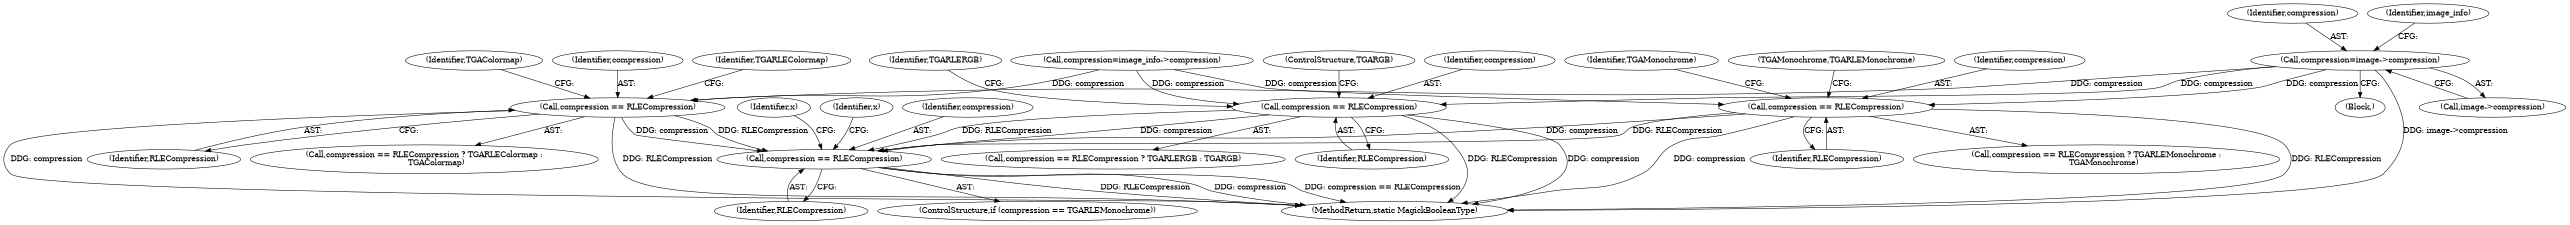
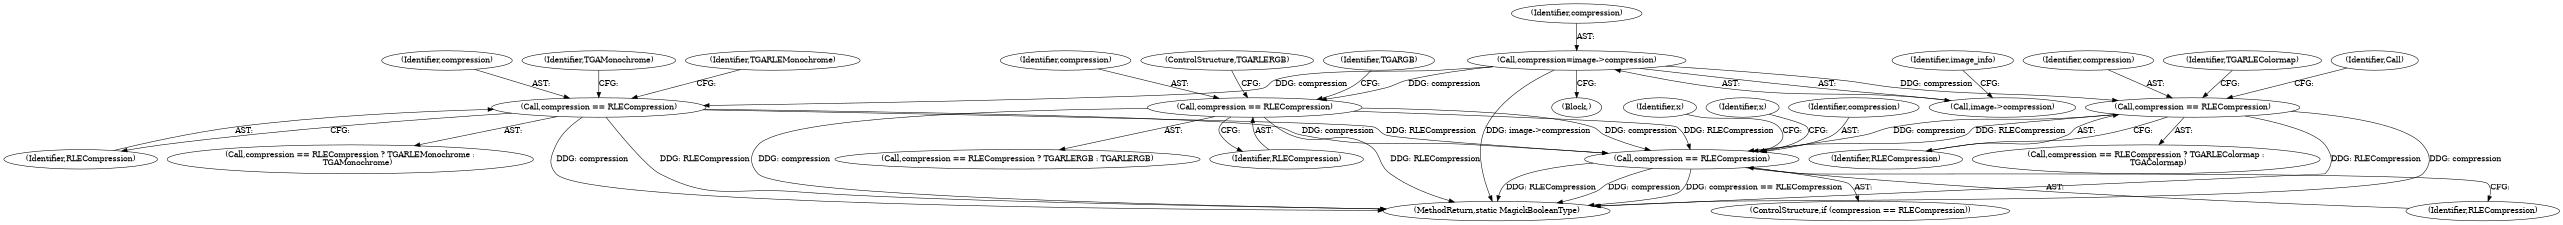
  digraph {
    n1 [label="(Call,compression=image->compression)"]
    n2 [label="(Call,compression == RLECompression)"]
    n3 [label="(Call,compression == RLECompression)"]
    n4 [label="(Call,compression == RLECompression)"]
    n5 [label="(Block,)"]
    n6 [label="(MethodReturn,static MagickBooleanType)"]
    n7 [label="(Call,image->compression)"]
    n8 [label="(Call,compression == RLECompression)"]
    n9 [label="(Identifier,RLECompression)"]
    n10 [label="(Call,compression == RLECompression ? TGARLEMonochrome :\n      TGAMonochrome)"]
-   n11 [label="(Call,compression == RLECompression ? TGARLERGB : TGARGB)"]
+   n11 [label="(Call,compression == RLECompression ? TGARLERGB : TGARLERGB)"]
    n12 [label="(Identifier,RLECompression)"]
    n13 [label="(Identifier,RLECompression)"]
    n14 [label="(Call,compression == RLECompression ? TGARLEColormap :\n          TGAColormap)"]
    n15 [label="(Identifier,RLECompression)"]
-   n16 [label="(ControlStructure,if (compression == TGARLEMonochrome))"]
+   n16 [label="(ControlStructure,if (compression == RLECompression))"]
    n17 [label="(Identifier,compression)"]
    n18 [label="(Identifier,x)"]
-   n19 [label="(Call,compression=image_info->compression)"]
    n20 [label="(Identifier,compression)"]
    n21 [label="(Identifier,TGAMonochrome)"]
-   n22 [label="(ControlStructure,TGARGB)"]
+   n22 [label="(Identifier,TGARGB)"]
    n23 [label="(Identifier,TGARLEColormap)"]
    n24 [label="(Identifier,compression)"]
    n25 [label="(Identifier,x)"]
-   n26 [label="(TGAMonochrome,TGARLEMonochrome)"]
-   n27 [label="(Identifier,TGAColormap)"]
+   n26 [label="(Identifier,TGARLEMonochrome)"]
+   n27 [label="(Identifier,Call)"]
    n28 [label="(Identifier,image_info)"]
    n29 [label="(Identifier,compression)"]
    n30 [label="(Identifier,compression)"]
-   n31 [label="(Identifier,TGARLERGB)"]
+   n31 [label="(ControlStructure,TGARLERGB)"]
    n1 -> n2 [label="DDG: compression"]
    n1 -> n3 [label="DDG: compression"]
    n1 -> n4 [label="DDG: compression"]
    n1 -> n5 [label="CFG: "]
    n1 -> n6 [label="DDG: image->compression"]
    n1 -> n7 [label="AST: "]
    n2 -> n6 [label="DDG: RLECompression"]
    n2 -> n6 [label="DDG: compression"]
    n2 -> n8 [label="DDG: compression"]
    n2 -> n8 [label="DDG: RLECompression"]
    n2 -> n9 [label="CFG: "]
    n2 -> n10 [label="AST: "]
    n3 -> n6 [label="DDG: RLECompression"]
    n3 -> n6 [label="DDG: compression"]
    n3 -> n8 [label="DDG: compression"]
    n3 -> n8 [label="DDG: RLECompression"]
    n3 -> n11 [label="AST: "]
    n3 -> n12 [label="CFG: "]
    n4 -> n6 [label="DDG: RLECompression"]
    n4 -> n6 [label="DDG: compression"]
    n4 -> n8 [label="DDG: compression"]
    n4 -> n8 [label="DDG: RLECompression"]
    n4 -> n13 [label="CFG: "]
    n4 -> n14 [label="AST: "]
-   n7 -> n1 [label="CFG: "]
+   n7 -> n1 [label="AST: "]
    n8 -> n6 [label="DDG: RLECompression"]
    n8 -> n6 [label="DDG: compression"]
    n8 -> n6 [label="DDG: compression == RLECompression"]
    n8 -> n15 [label="CFG: "]
    n8 -> n16 [label="AST: "]
    n9 -> n2 [label="AST: "]
    n12 -> n3 [label="AST: "]
    n13 -> n4 [label="AST: "]
    n15 -> n8 [label="AST: "]
    n17 -> n1 [label="AST: "]
    n18 -> n8 [label="CFG: "]
-   n19 -> n2 [label="DDG: compression"]
-   n19 -> n3 [label="DDG: compression"]
-   n19 -> n4 [label="DDG: compression"]
    n20 -> n4 [label="AST: "]
    n21 -> n2 [label="CFG: "]
    n22 -> n3 [label="CFG: "]
    n23 -> n4 [label="CFG: "]
    n24 -> n3 [label="AST: "]
    n25 -> n8 [label="CFG: "]
    n26 -> n2 [label="CFG: "]
    n27 -> n4 [label="CFG: "]
-   n28 -> n1 [label="CFG: "]
+   n28 -> n7 [label="CFG: "]
    n29 -> n8 [label="AST: "]
    n30 -> n2 [label="AST: "]
    n31 -> n3 [label="CFG: "]
  }
